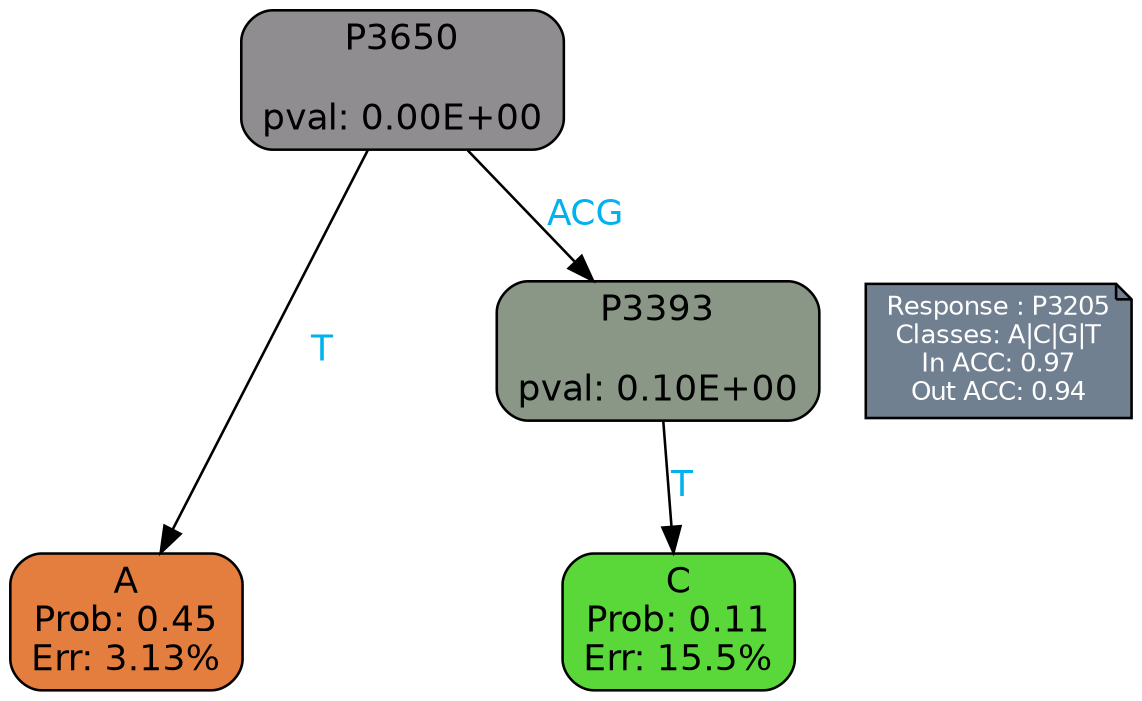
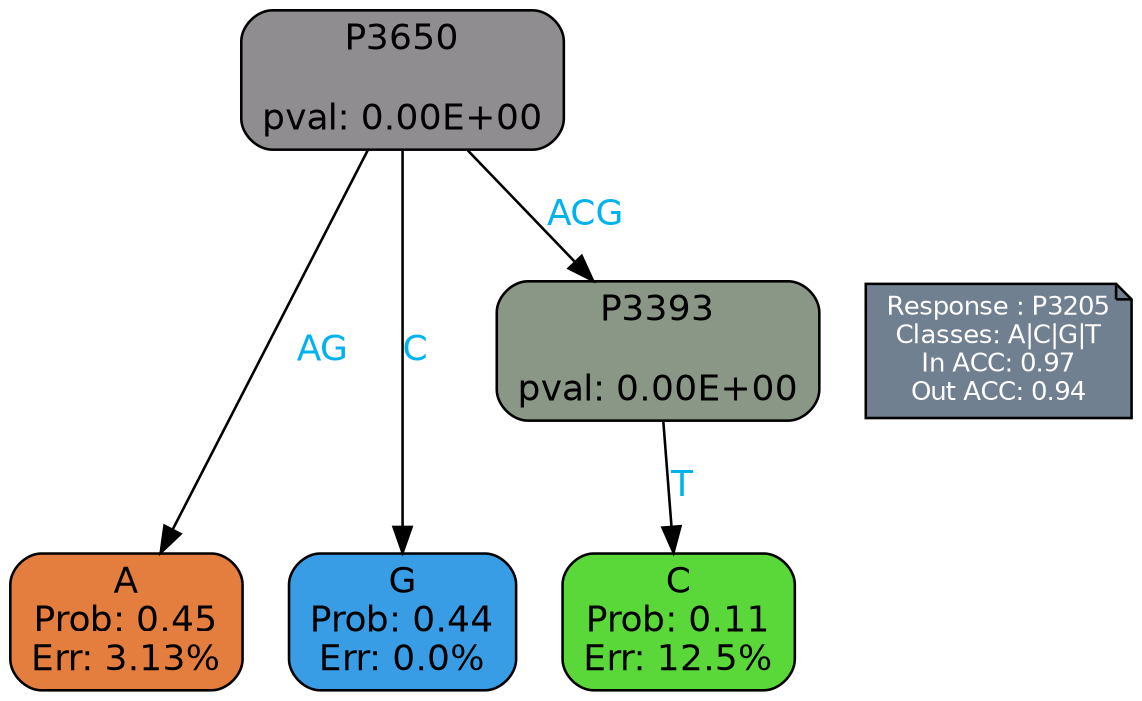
  digraph {
    ranksep=equally
    splines=polylines
    node [color=black fontname=helvetica shape=box style="filled, rounded"]
    edge [fontcolor=deepskyblue2 fontname=helvetica]
    n1 [fillcolor="#e47e3e" label="A\nProb: 0.45\nErr: 3.13%"]
-   n3 [fillcolor="#5ad839" label="C\nProb: 0.11\nErr: 15.5%"]
+   n2 [fillcolor="#399de5" label="G\nProb: 0.44\nErr: 0.0%"]
+   n3 [fillcolor="#5ad839" label="C\nProb: 0.11\nErr: 12.5%"]
    n4 [align=left fillcolor=slategray fontcolor=white fontsize=10 label="Response : P3205\nClasses: A|C|G|T\nIn ACC: 0.97\nOut ACC: 0.94\n" shape=note style=filled]
-   n5 [fillcolor="#8a9686" label="P3393\n\npval: 0.10E+00"]
+   n5 [fillcolor="#8a9686" label="P3393\n\npval: 0.00E+00"]
    n6 [fillcolor="#908d90" label="P3650\n\npval: 0.00E+00"]
    subgraph sub_1 {
      rank=same
      n1
+     n2
      n3
    }
    subgraph sub_2 {
      rank=same
      n4
      n5
    }
    n5 -> n3 [label=T]
-   n6 -> n1 [label=T]
+   n6 -> n1 [label=AG]
+   n6 -> n2 [label=C]
    n6 -> n5 [label=ACG]
  }
